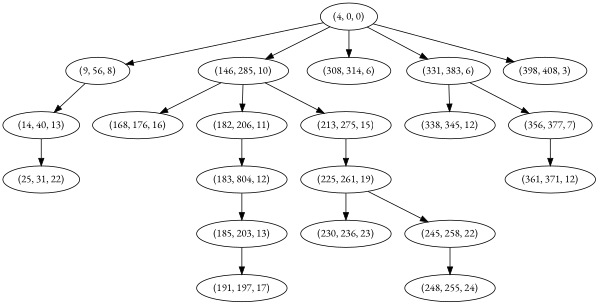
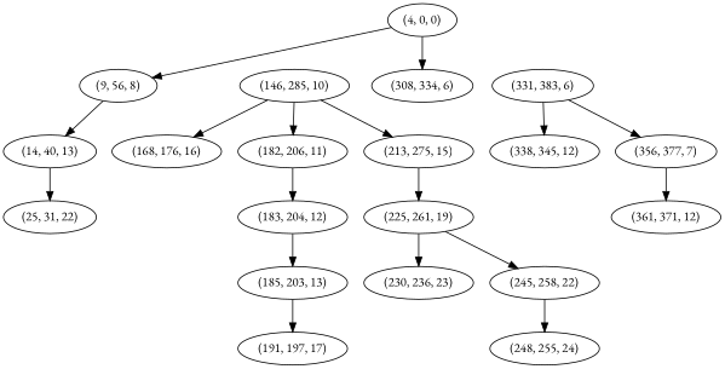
  digraph {
    fontname="EB Garamond"
    node [fontname="EB Garamond"]
    edge [fontname="EB Garamond"]
    n1 [label="(4, 0, 0)"]
    "(9, 56, 8)"
    "(146, 285, 10)"
-   "(308, 314, 6)"
+   "(308, 314, 6)" [label="(308, 334, 6)"]
    "(331, 383, 6)"
-   "(398, 408, 3)"
    "(14, 40, 13)"
    "(168, 176, 16)"
    "(182, 206, 11)"
    "(213, 275, 15)"
    "(338, 345, 12)"
    "(356, 377, 7)"
    "(25, 31, 22)"
-   "(183, 204, 12)" [label="(183, 804, 12)"]
+   "(183, 204, 12)"
    "(225, 261, 19)"
    "(185, 203, 13)"
    "(191, 197, 17)"
    "(230, 236, 23)"
    "(245, 258, 22)"
    "(248, 255, 24)"
    "(361, 371, 12)"
    n1 -> "(9, 56, 8)"
-   n1 -> "(146, 285, 10)"
    n1 -> "(308, 314, 6)"
-   n1 -> "(331, 383, 6)"
-   n1 -> "(398, 408, 3)"
    "(9, 56, 8)" -> "(14, 40, 13)"
    "(146, 285, 10)" -> "(168, 176, 16)"
    "(146, 285, 10)" -> "(182, 206, 11)"
    "(146, 285, 10)" -> "(213, 275, 15)"
    "(331, 383, 6)" -> "(338, 345, 12)"
    "(331, 383, 6)" -> "(356, 377, 7)"
    "(14, 40, 13)" -> "(25, 31, 22)"
    "(182, 206, 11)" -> "(183, 204, 12)"
    "(213, 275, 15)" -> "(225, 261, 19)"
    "(356, 377, 7)" -> "(361, 371, 12)"
    "(183, 204, 12)" -> "(185, 203, 13)"
    "(225, 261, 19)" -> "(230, 236, 23)"
    "(225, 261, 19)" -> "(245, 258, 22)"
    "(185, 203, 13)" -> "(191, 197, 17)"
    "(245, 258, 22)" -> "(248, 255, 24)"
  }
